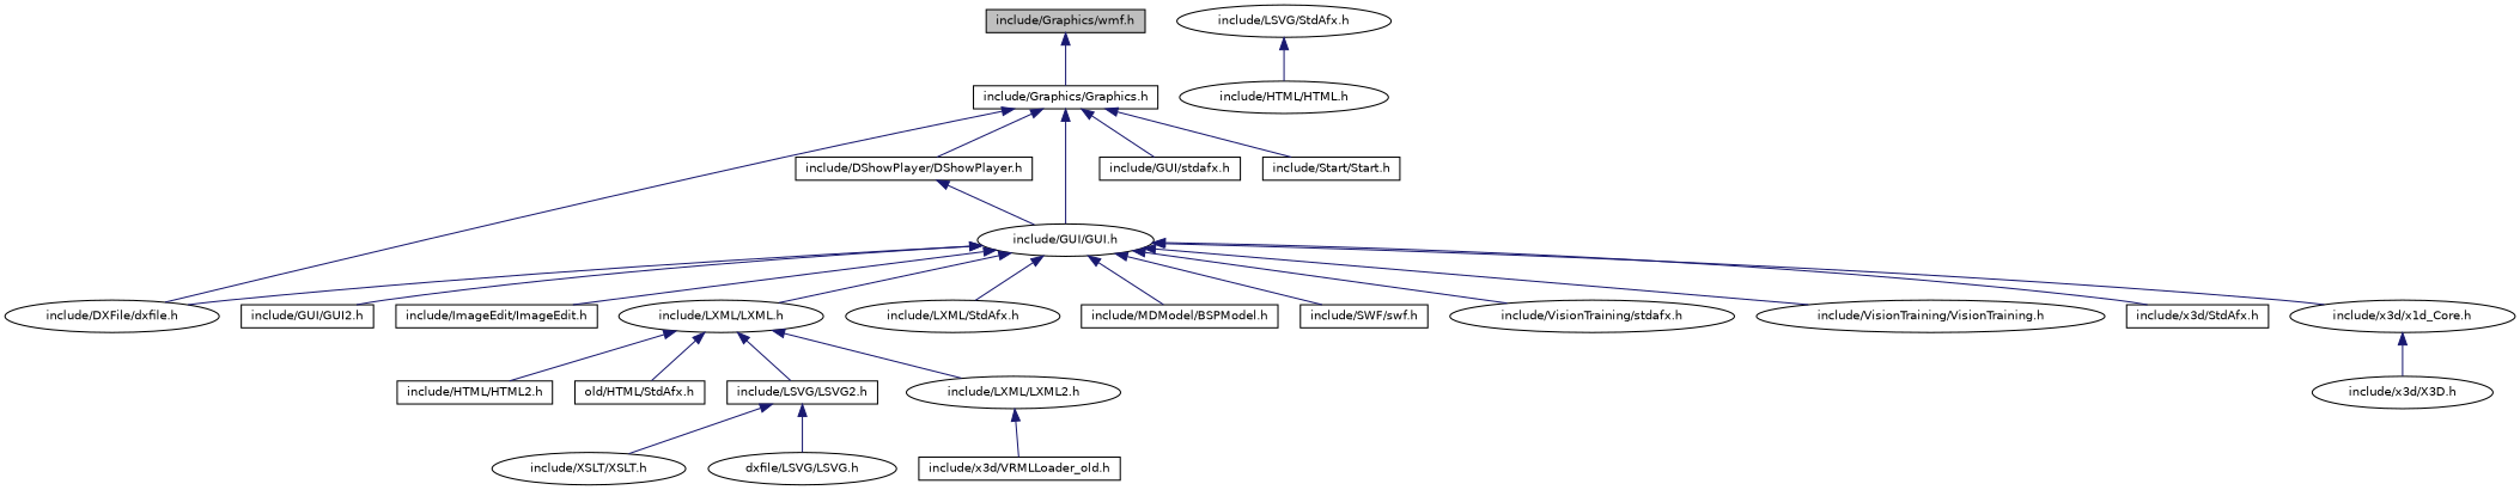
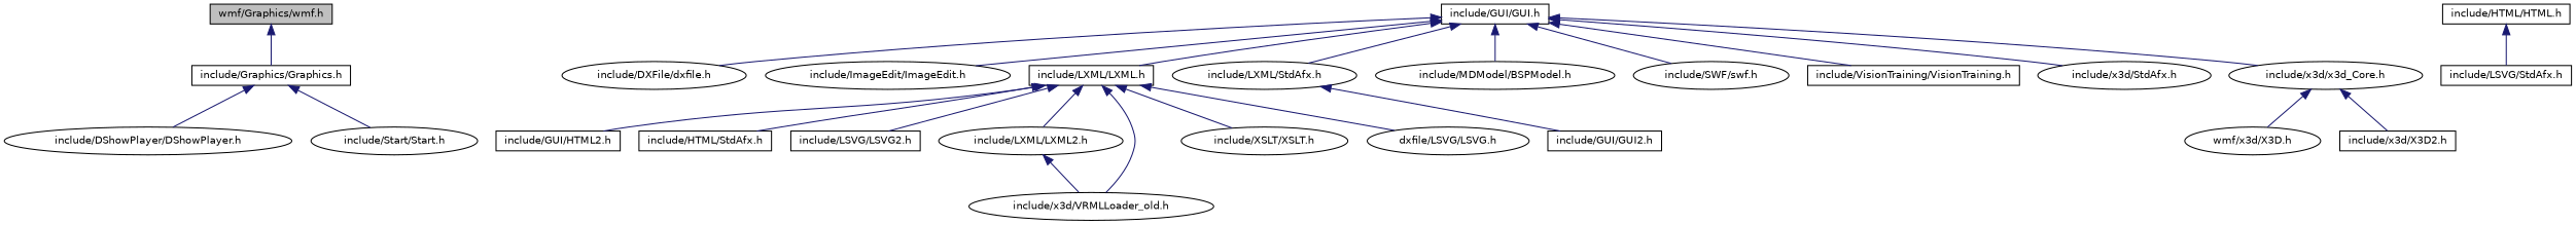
  digraph {
    node [color=black fillcolor=white fontname=Helvetica fontsize=10 shape=box style=filled]
    edge [color=midnightblue dir=back fontname=Helvetica fontsize=10 labelfontname=Helvetica labelfontsize=10 style=solid]
-   n1 [fillcolor=grey75 fontcolor=black height=0.2 label="include/Graphics/wmf.h" width=0.4]
+   n1 [fillcolor=grey75 fontcolor=black height=0.2 label="wmf/Graphics/wmf.h" width=0.4]
    n2 [height=0.2 label="include/Graphics/Graphics.h" width=0.4]
-   n3 [height=0.2 label="include/DShowPlayer/DShowPlayer.h" width=0.4]
-   n4 [height=0.2 label="include/GUI/GUI.h" shape=ellipse width=0.4]
+   n3 [height=0.2 label="include/DShowPlayer/DShowPlayer.h" shape=ellipse width=0.4]
+   n4 [height=0.2 label="include/GUI/GUI.h" width=0.4]
    n5 [height=0.2 label="include/DXFile/dxfile.h" shape=ellipse width=0.4]
-   n6 [height=0.2 label="include/GUI/stdafx.h" width=0.4]
-   n7 [height=0.2 label="include/Start/Start.h" width=0.4]
+   n7 [height=0.2 label="include/Start/Start.h" shape=ellipse width=0.4]
    n8 [height=0.2 label="include/GUI/GUI2.h" width=0.4]
-   n9 [height=0.2 label="include/ImageEdit/ImageEdit.h" width=0.4]
-   n10 [height=0.2 label="include/LXML/LXML.h" shape=ellipse width=0.4]
+   n9 [height=0.2 label="include/ImageEdit/ImageEdit.h" shape=ellipse width=0.4]
+   n10 [height=0.2 label="include/LXML/LXML.h" width=0.4]
    n11 [height=0.2 label="include/LXML/StdAfx.h" shape=ellipse width=0.4]
-   n12 [height=0.2 label="include/MDModel/BSPModel.h" width=0.4]
-   n13 [height=0.2 label="include/SWF/swf.h" width=0.4]
-   n14 [height=0.2 label="include/VisionTraining/stdafx.h" shape=ellipse width=0.4]
-   n15 [height=0.2 label="include/VisionTraining/VisionTraining.h" shape=ellipse width=0.4]
-   n16 [height=0.2 label="include/x3d/StdAfx.h" width=0.4]
-   n17 [height=0.2 label="include/x3d/x1d_Core.h" shape=ellipse width=0.4]
-   n18 [height=0.2 label="include/HTML/HTML2.h" width=0.4]
-   n19 [height=0.2 label="old/HTML/StdAfx.h" width=0.4]
+   n12 [height=0.2 label="include/MDModel/BSPModel.h" shape=ellipse width=0.4]
+   n13 [height=0.2 label="include/SWF/swf.h" shape=ellipse width=0.4]
+   n15 [height=0.2 label="include/VisionTraining/VisionTraining.h" width=0.4]
+   n16 [height=0.2 label="include/x3d/StdAfx.h" shape=ellipse width=0.4]
+   n17 [height=0.2 label="include/x3d/x3d_Core.h" shape=ellipse width=0.4]
+   n18 [height=0.2 label="include/GUI/HTML2.h" width=0.4]
+   n19 [height=0.2 label="include/HTML/StdAfx.h" width=0.4]
    n20 [height=0.2 label="include/LSVG/LSVG2.h" width=0.4]
    n21 [height=0.2 label="include/LXML/LXML2.h" shape=ellipse width=0.4]
-   n22 [height=0.2 label="include/x3d/VRMLLoader_old.h" width=0.4]
+   n22 [height=0.2 label="include/x3d/VRMLLoader_old.h" shape=ellipse width=0.4]
    n23 [height=0.2 label="include/XSLT/XSLT.h" shape=ellipse width=0.4]
-   n24 [height=0.2 label="include/x3d/X3D.h" shape=ellipse width=0.4]
+   n24 [height=0.2 label="wmf/x3d/X3D.h" shape=ellipse width=0.4]
+   n25 [height=0.2 label="include/x3d/X3D2.h" width=0.4]
    n26 [height=0.2 label="dxfile/LSVG/LSVG.h" shape=ellipse width=0.4]
-   n27 [height=0.2 label="include/HTML/HTML.h" shape=ellipse width=0.4]
-   n28 [height=0.2 label="include/LSVG/StdAfx.h" shape=ellipse width=0.4]
+   n27 [height=0.2 label="include/HTML/HTML.h" width=0.4]
+   n28 [height=0.2 label="include/LSVG/StdAfx.h" width=0.4]
    n1 -> n2
    n2 -> n3
-   n2 -> n4
-   n2 -> n5
-   n2 -> n6
    n2 -> n7
-   n3 -> n4
    n4 -> n5
-   n4 -> n8
+   n11 -> n8
    n4 -> n9
    n4 -> n10
    n4 -> n11
    n4 -> n12
    n4 -> n13
-   n4 -> n14
    n4 -> n15
    n4 -> n16
    n4 -> n17
    n10 -> n18
    n10 -> n19
    n10 -> n20
    n10 -> n21
-   n20 -> n23
+   n10 -> n22
+   n10 -> n23
    n17 -> n24
-   n20 -> n26
+   n17 -> n25
+   n10 -> n26
    n21 -> n22
-   n28 -> n27
+   n27 -> n28
  }
